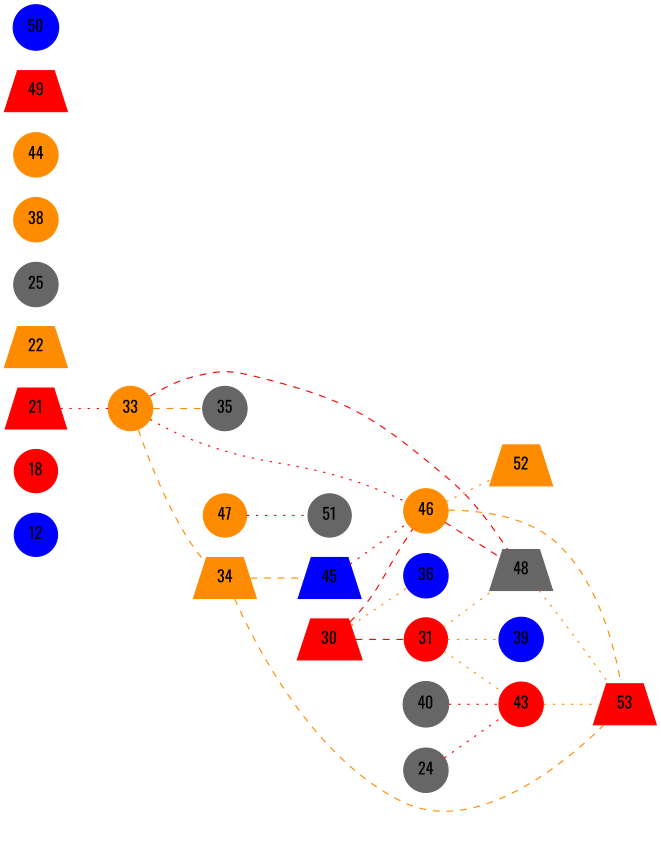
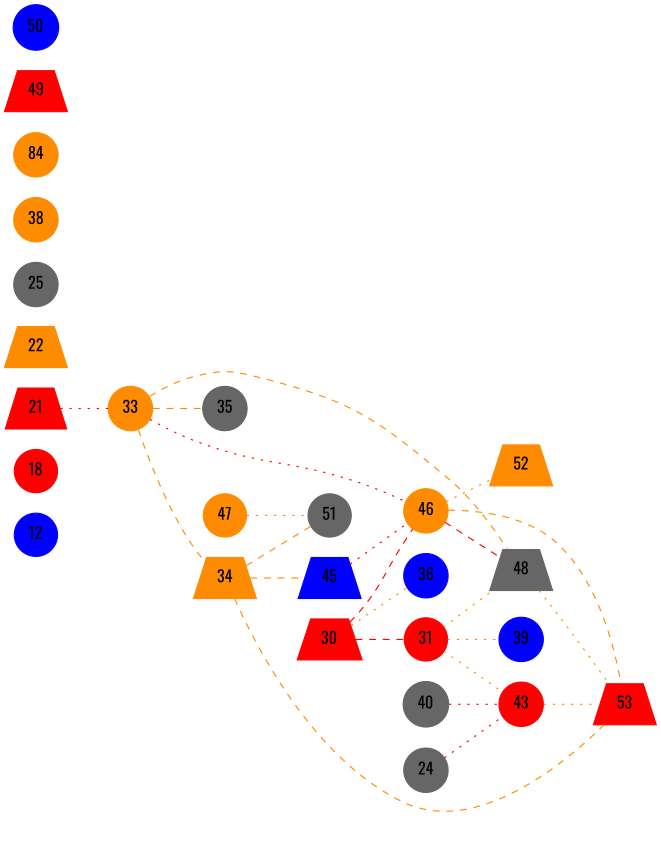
  graph {
    fontname=Oswald
    rankdir=LR
    node [color=darkorange fontname=Oswald shape=circle style=filled]
    edge [color=darkorange fontname=Oswald style=dotted]
    12 [color=blue]
    18 [color=red]
    33 [super="+4+8"]
    46 [super="+37+42"]
    48 [color=gray40 shape=trapezium super="+3"]
    34 [shape=trapezium super="+5"]
    35 [color=gray40 super="+23+32"]
    21 [color=red shape=trapezium]
    22 [shape=trapezium]
    43 [color=red super="+16"]
    53 [color=red shape=trapezium super="+19"]
    24 [color=gray40]
    25 [color=gray40]
    31 [color=red super="+29"]
    39 [color=blue]
    30 [color=red shape=trapezium]
    36 [color=blue]
    52 [shape=trapezium]
    45 [color=blue shape=trapezium super="+27"]
    51 [color=gray40]
    38
    40 [color=gray40 super="+17"]
-   44
+   44 [label=84]
    47
    49 [color=red shape=trapezium]
    50 [color=blue]
    33 -- 46 [color=red]
-   33 -- 48 [color=red style=dashed weight=2]
+   33 -- 48 [style=dashed weight=2]
    33 -- 34 [style=dashed]
    33 -- 35 [style=dashed]
    46 -- 48 [color=red style=dashed]
    46 -- 53 [style=dashed]
    46 -- 52
    48 -- 53
    34 -- 53 [style=dashed]
    34 -- 45 [style=dashed weight=2]
+   34 -- 51 [style=dashed]
    21 -- 33 [color=red]
    43 -- 53 [weight=2]
    24 -- 43 [color=red]
    31 -- 48
    31 -- 43
    31 -- 39
    30 -- 46 [color=red style=dashed]
    30 -- 31 [color=red style=dashed weight=2]
    30 -- 36
    45 -- 46 [color=red weight=2]
    40 -- 43 [color=red]
-   47 -- 51 [color=red]
+   47 -- 51
  }
